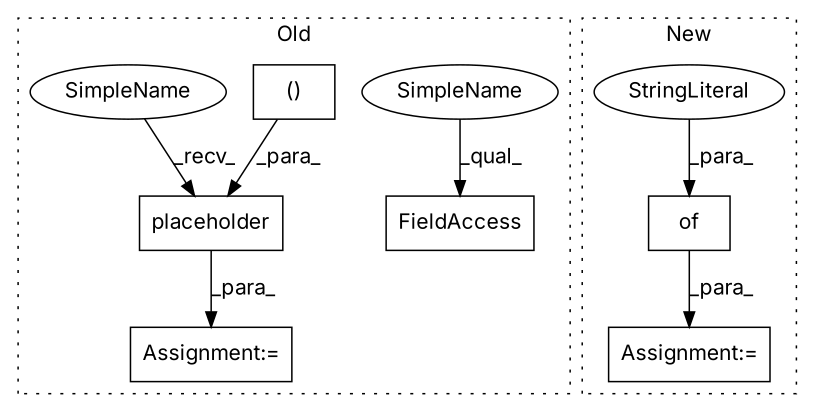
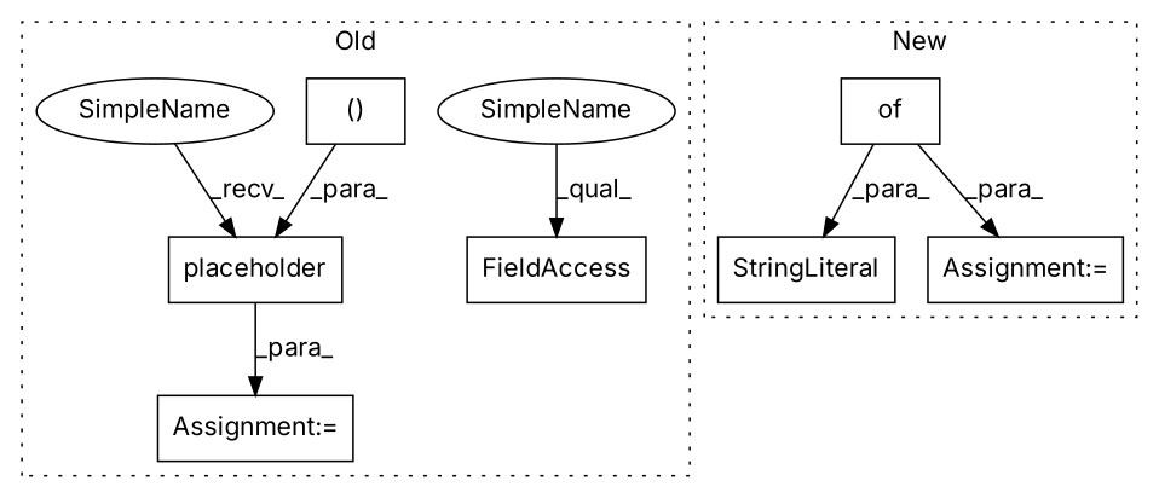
  digraph {
    fontname=Inter
    node [a=32 fontname=Inter l=1 s=2844 shape=box]
    edge [fontname=Inter]
    n1 [l="12,1" label=placeholder s="2832,2899"]
    n2 [a=7 label="Assignment:=" s=2820]
    n3 [a=22 l=18 label=FieldAccess]
    n4 [a=106 l=18 label="()" s=2868]
    n5 [a=42 l=10 label=SimpleName shape=ellipse]
    n6 [a=42 l=10 label=SimpleName s=2821 shape=ellipse]
    n7 [l="3,1" label=of s="2159,2761"]
-   n8 [a=45 l=9 label=StringLiteral s=2480 shape=ellipse]
+   n8 [a=45 l=9 label=StringLiteral s=2480]
    n9 [a=7 label="Assignment:=" s=2154]
    subgraph cluster_1 {
      label=Old
      style=dotted
      n1
      n2
      n3
      n4
      n5
      n6
    }
    subgraph cluster_2 {
      label=New
      style=dotted
      n7
      n8
      n9
    }
    n1 -> n2 [label=_para_]
    n4 -> n1 [label=_para_]
    n5 -> n3 [label=_qual_]
    n6 -> n1 [label=_recv_]
    n7 -> n9 [label=_para_]
-   n8 -> n7 [label=_para_]
+   n7 -> n8 [label=_para_]
  }
